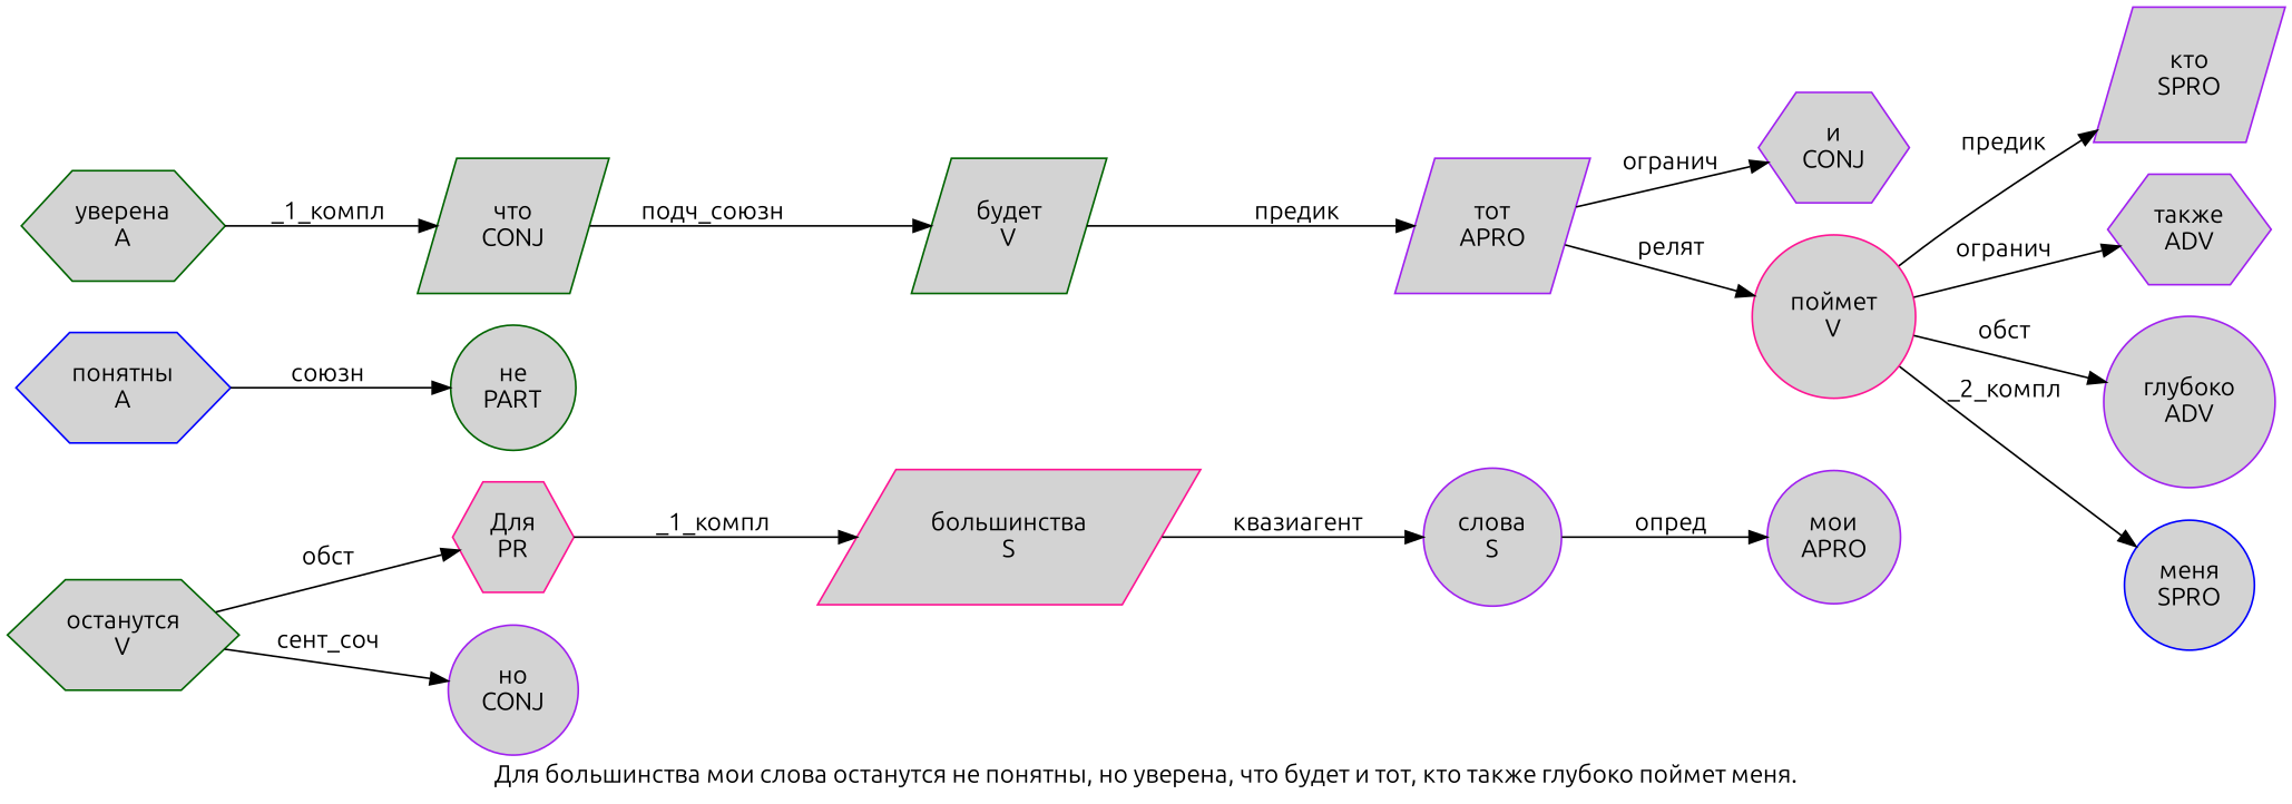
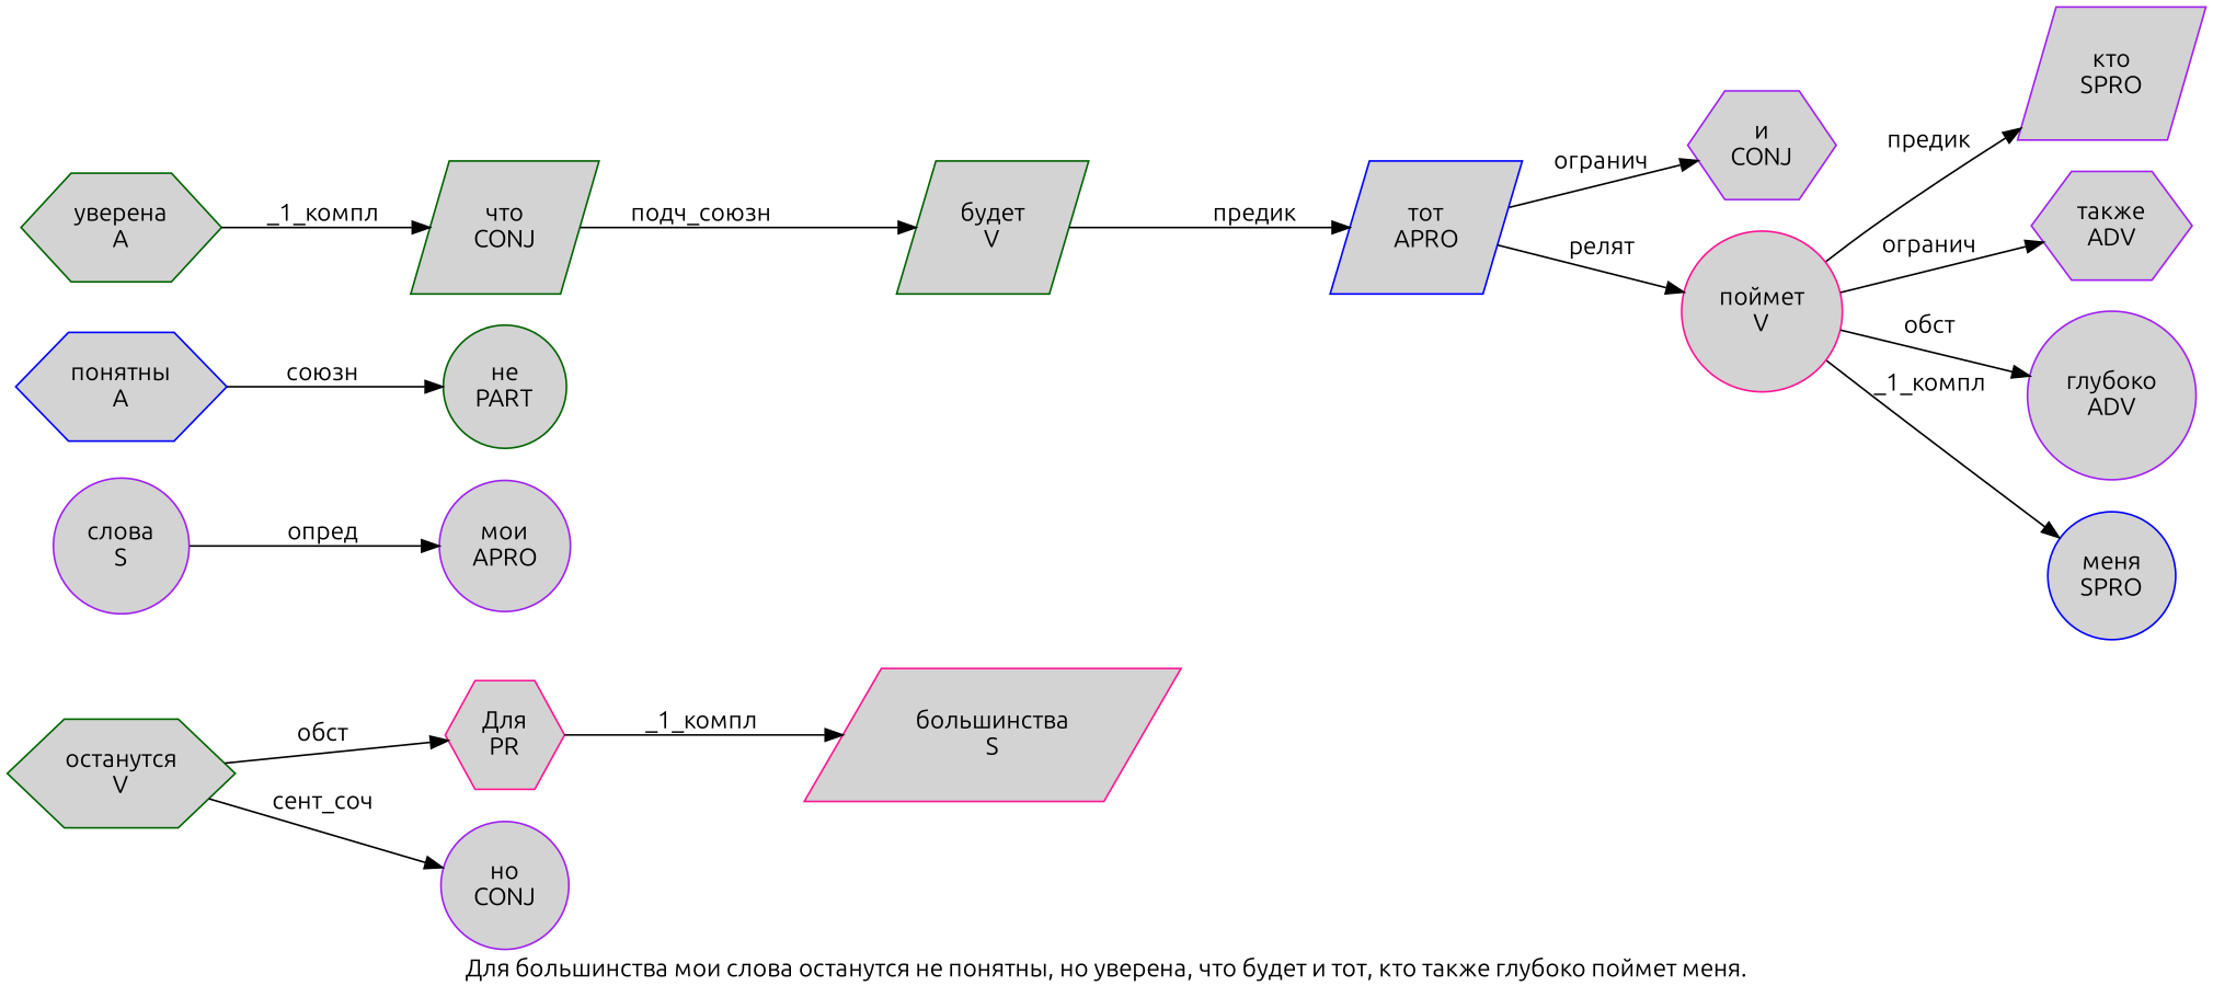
  digraph {
    fontname=Ubuntu
    label="Для большинства мои слова останутся не понятны, но уверена, что будет и тот, кто также глубоко поймет меня."
    rankdir=LR
    node [color=purple fillcolor=lightgray fontname=Ubuntu penwidth=1 shape=circle style=filled]
    edge [fontname=Ubuntu]
    n1 [color=deeppink label="Для\nPR" shape=hexagon]
    n2 [color=deeppink label="большинства\nS" shape=parallelogram]
    n3 [label="слова\nS"]
    n4 [label="мои\nAPRO"]
    n5 [color=darkgreen label="останутся\nV" shape=hexagon]
    n6 [label="но\nCONJ"]
    n7 [color=blue label="понятны\nA" shape=hexagon]
    n8 [color=darkgreen label="не\nPART"]
    n9 [color=darkgreen label="уверена\nA" shape=hexagon]
    n10 [color=darkgreen label="что\nCONJ" shape=parallelogram]
    n11 [color=darkgreen label="будет\nV" shape=parallelogram]
-   n12 [label="тот\nAPRO" shape=parallelogram]
+   n12 [color=blue label="тот\nAPRO" shape=parallelogram]
    n13 [label="и\nCONJ" shape=hexagon]
    n14 [color=deeppink label="поймет\nV"]
    n15 [label="кто\nSPRO" shape=parallelogram]
    n16 [label="также\nADV" shape=hexagon]
    n17 [label="глубоко\nADV"]
    n18 [color=blue label="меня\nSPRO"]
    n1 -> n2 [label="_1_компл"]
-   n2 -> n3 [label="квазиагент"]
    n3 -> n4 [label="опред"]
    n5 -> n1 [label="обст"]
    n5 -> n6 [label="сент_соч"]
    n7 -> n8 [label="союзн"]
    n9 -> n10 [label="_1_компл"]
    n10 -> n11 [label="подч_союзн"]
    n11 -> n12 [label="предик"]
    n12 -> n13 [label="огранич"]
    n12 -> n14 [label="релят"]
    n14 -> n15 [label="предик"]
    n14 -> n16 [label="огранич"]
    n14 -> n17 [label="обст"]
-   n14 -> n18 [label="_2_компл"]
+   n14 -> n18 [label="_1_компл"]
  }
